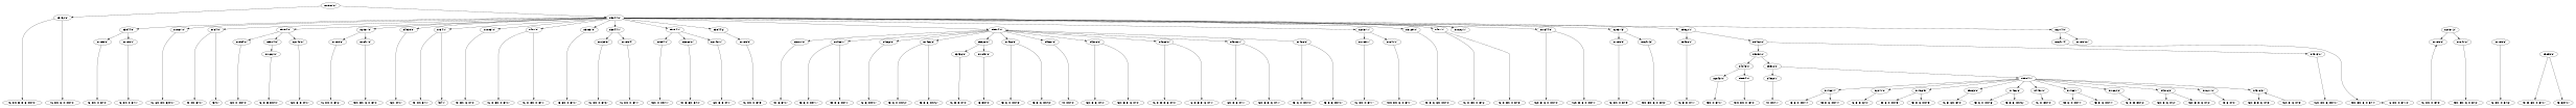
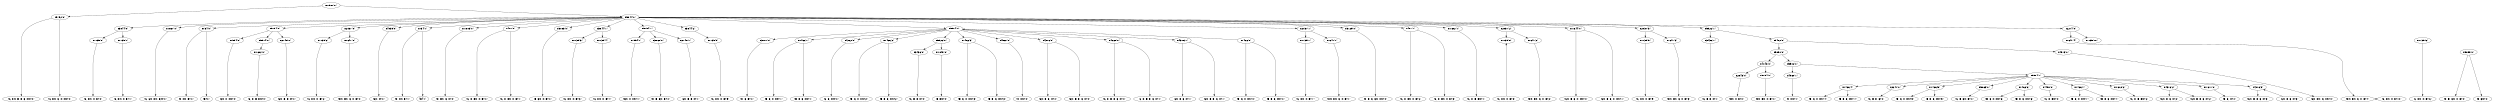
  digraph {
    "L-1581(0)"
    "L5752(0)"
    "L5844(0)"
    "L3844(0)"
    "L1867(0)"
    "L734(0)"
    "L5794(0)"
    "L2037(0)"
    "L4039(0)"
    "L734(1)"
    "L-1803(0)"
    "L487(0)"
    "L5083(0)"
    "L3844(1)"
    "L5794(1)"
    "L3844(2)"
    "L5904(0)"
    "L2037(1)"
    "L5129(0)"
    "L487(1)"
    "L-1602(1)"
    "L2037(2)"
    "L-1644(0)"
    "L2037(3)"
    "L5922(1)"
    "L2274(0)"
    "L1139(0)"
    "L1139(1)"
    "L1954(0)"
    "L5914(0)"
    "L2748(0)"
    "L1139(2)"
    "L1647(0)"
    "L1139(3)"
    "L1139(4)"
    "L1954(1)"
    "L3860(0)"
    "L2748(1)"
    "L1139(5)"
    "L1139(6)"
    "L1466(0)"
    "L3107(0)"
    "L1466(1)"
    "L4262(0)"
    "L1466(2)"
    "L5922(0)"
    "L1466(3)"
    "L4960(0)"
    "L4316(0)"
    "L4668(0)"
    "L4316(1)"
    "L1139(7)"
    "L1647(1)"
    "L1139(8)"
    "L1647(2)"
    "L1139(9)"
    "L1647(3)"
    "L3436(1)"
    "L5482(0)"
    "L1647(4)"
    "L1139(10)"
    "L-1602(0)"
    "L5899(0)"
    "L3436(0)"
    "L-1849(0)"
    "L5890(0)"
    "L4913(0)"
    "L4043(0)"
    "L5902(0)"
    "L2843(0)"
    "L5054(0)"
    "L4960(1)"
    "L5904(1)"
    "L1466(4)"
    "L2241(0)"
    "L1466(5)"
    "L5063(0)"
    "L1466(6)"
    "L4490(0)"
    "L1466(7)"
    "L-1602(2)"
    "L4316(2)"
    "L-1611(0)"
    "L4316(3)"
    "[C  Dis  E  F  G  Ais](0)"
    "[C  Fis  G  A  Ais](0)"
    "[C  Dis  A  B](0)"
    "[C  Dis  A  B](1)"
    "[C  Cis  Dis  Gis](0)"
    "[D  Ais  B](0)"
    "[B](0)"
    "[Gis  A  Ais](0)"
    "[C  D  E  Fis](0)"
    "[D  E  Gis  A  B](0)"
    "[F  Gis](0)"
    "[Cis  E  F  A](0)"
    "[C  Dis  A  B](2)"
    "[Dis  Fis  G  A  B](0)"
    "[Cis  A](0)"
    "[D  Ais  B](1)"
    "[B](1)"
    "[D  Fis  G  A](0)"
    "[C  D  Fis  A  B](0)"
    "[C  D  Fis  A  B](1)"
    "[E  Gis  A  B](0)"
    "[C  Dis  A  B](3)"
    "[C  Dis  A  B](4)"
    "[Gis  A  Ais](1)"
    "[D  E  Gis  B](0)"
    "[Cis  E  F  A](1)"
    "[C  Dis  A  B](5)"
    "[C  Dis  A  B](6)"
    "[E  G  A  Ais](0)"
    "[E  F  G  Ais](0)"
    "[D  G  B](0)"
    "[E  G  A  Ais](1)"
    "[E  F  G  Ais](1)"
    "[C  G  Ais](0)"
    "[E  G  A  Ais](2)"
    "[E  F  G  Ais](2)"
    "[C  E  F  A](0)"
    "[E  Fis](0)"
    "[E  G  A  Ais](3)"
    "[E  F  G  Ais](3)"
    "[A  Ais](0)"
    "[Cis  F  G  A](0)"
    "[Cis  E  F  G  A](0)"
    "[C  D  E  F  G  A](0)"
    "[C  D  E  F  G  A](1)"
    "[Cis  F  G  A](1)"
    "[Cis  E  F  G  A](1)"
    "[C  Dis  A  B](7)"
    "[Dis  Fis  G  A  B](1)"
    "[D  F  G  Gis  Ais](0)"
    "[C  D  Fis  A  B](2)"
    "[C  D  Fis  A  B](3)"
+   "[C  D  E  Fis](1)"
    "[C  Dis  A  B](8)"
    "[Dis  Fis  G  A  B](2)"
    "[Cis  E  G  A  Ais](0)"
    "[Cis  E  G  A  Ais](1)"
    "[C  Dis  A  B](9)"
    "[Dis  Fis  G  A  B](3)"
    "[C  E  F  A](1)"
    "[Fis  A  B](0)"
    "[Dis  Fis  A  B](0)"
    "[A  Ais](1)"
    "[E  G  A  Ais](4)"
    "[E  F  G  Ais](4)"
    "[C  E  F  G](0)"
    "[E  G  A  Ais](5)"
    "[E  F  G  Ais](5)"
    "[C  E  Gis  B](0)"
    "[E  G  A  Ais](6)"
    "[E  F  G  Ais](6)"
    "[C  D  Fis](0)"
    "[E  G  A  Ais](7)"
    "[E  F  G  Ais](7)"
    "[C  D  E  Fis](2)"
    "[Cis  F  G  A](2)"
    "[Cis  E  F  G  A](2)"
    "[F  G  A](0)"
    "[Cis  F  G  A](3)"
    "[Cis  E  F  G  A](3)"
    "[Cis  Dis  G  Ais](0)"
    "[Dis  Fis  G  A  B](4)"
    "[C  Dis  A  B](10)"
    subgraph sub_1 {
      rank=min
      "L-1581(0)"
    }
    subgraph sub_2 {
      rank=same
      "L5752(0)"
      "L5844(0)"
    }
    subgraph sub_3 {
      rank=same
      "L3844(0)"
      "L1867(0)"
      "L734(0)"
      "L5794(0)"
      "L2037(0)"
      "L4039(0)"
      "L734(1)"
      "L-1803(0)"
      "L487(0)"
      "L5083(0)"
      "L3844(1)"
      "L5794(1)"
      "L3844(2)"
      "L5904(0)"
      "L2037(1)"
      "L5129(0)"
      "L487(1)"
      "L-1602(1)"
      "L2037(2)"
      "L-1644(0)"
      "L2037(3)"
      "L5922(1)"
      "L2274(0)"
    }
    subgraph sub_4 {
      rank=same
      "L1139(0)"
      "L1139(1)"
      "L1954(0)"
      "L5914(0)"
      "L2748(0)"
      "L1139(2)"
      "L1647(0)"
      "L1139(3)"
      "L1139(4)"
      "L1954(1)"
      "L3860(0)"
      "L2748(1)"
      "L1139(5)"
      "L1139(6)"
      "L1466(0)"
      "L3107(0)"
      "L1466(1)"
      "L4262(0)"
      "L1466(2)"
      "L5922(0)"
      "L1466(3)"
      "L4960(0)"
      "L4316(0)"
      "L4668(0)"
      "L4316(1)"
      "L1139(7)"
      "L1647(1)"
      "L1139(8)"
      "L1647(2)"
      "L1139(9)"
      "L1647(3)"
      "L3436(1)"
      "L5482(0)"
      "L1647(4)"
      "L1139(10)"
    }
    subgraph sub_5 {
      rank=same
      "L-1602(0)"
      "L5899(0)"
      "L3436(0)"
      "L-1849(0)"
      "L5890(0)"
      "L4913(0)"
    }
    subgraph sub_6 {
      rank=same
      "L4043(0)"
      "L5902(0)"
    }
    subgraph sub_7 {
      rank=same
      "L2843(0)"
      "L5054(0)"
      "L4960(1)"
      "L5904(1)"
    }
    subgraph sub_8 {
      rank=same
      "L1466(4)"
      "L2241(0)"
      "L1466(5)"
      "L5063(0)"
      "L1466(6)"
      "L4490(0)"
      "L1466(7)"
      "L-1602(2)"
      "L4316(2)"
      "L-1611(0)"
      "L4316(3)"
    }
    subgraph sub_9 {
      rank=max
      "[C  Dis  E  F  G  Ais](0)"
      "[C  Fis  G  A  Ais](0)"
      "[C  Dis  A  B](0)"
      "[C  Dis  A  B](1)"
      "[C  Cis  Dis  Gis](0)"
      "[D  Ais  B](0)"
      "[B](0)"
      "[Gis  A  Ais](0)"
      "[C  D  E  Fis](0)"
      "[D  E  Gis  A  B](0)"
      "[F  Gis](0)"
      "[Cis  E  F  A](0)"
      "[C  Dis  A  B](2)"
      "[Dis  Fis  G  A  B](0)"
      "[Cis  A](0)"
      "[D  Ais  B](1)"
      "[B](1)"
      "[D  Fis  G  A](0)"
      "[C  D  Fis  A  B](0)"
      "[C  D  Fis  A  B](1)"
      "[E  Gis  A  B](0)"
      "[C  Dis  A  B](3)"
      "[C  Dis  A  B](4)"
      "[Gis  A  Ais](1)"
      "[D  E  Gis  B](0)"
      "[Cis  E  F  A](1)"
      "[C  Dis  A  B](5)"
      "[C  Dis  A  B](6)"
      "[E  G  A  Ais](0)"
      "[E  F  G  Ais](0)"
      "[D  G  B](0)"
      "[E  G  A  Ais](1)"
      "[E  F  G  Ais](1)"
      "[C  G  Ais](0)"
      "[E  G  A  Ais](2)"
      "[E  F  G  Ais](2)"
      "[C  E  F  A](0)"
      "[E  Fis](0)"
      "[E  G  A  Ais](3)"
      "[E  F  G  Ais](3)"
      "[A  Ais](0)"
      "[Cis  F  G  A](0)"
      "[Cis  E  F  G  A](0)"
      "[C  D  E  F  G  A](0)"
      "[C  D  E  F  G  A](1)"
      "[Cis  F  G  A](1)"
      "[Cis  E  F  G  A](1)"
      "[C  Dis  A  B](7)"
      "[Dis  Fis  G  A  B](1)"
      "[D  F  G  Gis  Ais](0)"
      "[C  D  Fis  A  B](2)"
      "[C  D  Fis  A  B](3)"
+     "[C  D  E  Fis](1)"
      "[C  Dis  A  B](8)"
      "[Dis  Fis  G  A  B](2)"
      "[Cis  E  G  A  Ais](0)"
      "[Cis  E  G  A  Ais](1)"
      "[C  Dis  A  B](9)"
      "[Dis  Fis  G  A  B](3)"
      "[C  E  F  A](1)"
      "[Fis  A  B](0)"
      "[Dis  Fis  A  B](0)"
      "[A  Ais](1)"
      "[E  G  A  Ais](4)"
      "[E  F  G  Ais](4)"
      "[C  E  F  G](0)"
      "[E  G  A  Ais](5)"
      "[E  F  G  Ais](5)"
      "[C  E  Gis  B](0)"
      "[E  G  A  Ais](6)"
      "[E  F  G  Ais](6)"
      "[C  D  Fis](0)"
      "[E  G  A  Ais](7)"
      "[E  F  G  Ais](7)"
      "[C  D  E  Fis](2)"
      "[Cis  F  G  A](2)"
      "[Cis  E  F  G  A](2)"
      "[F  G  A](0)"
      "[Cis  F  G  A](3)"
      "[Cis  E  F  G  A](3)"
      "[Cis  Dis  G  Ais](0)"
      "[Dis  Fis  G  A  B](4)"
      "[C  Dis  A  B](10)"
    }
    "L-1581(0)" -> "L5752(0)"
    "L-1581(0)" -> "L5844(0)"
    "L5752(0)" -> "[C  Dis  E  F  G  Ais](0)"
    "L5752(0)" -> "[C  Fis  G  A  Ais](0)"
    "L5844(0)" -> "L3844(0)"
    "L5844(0)" -> "L1867(0)"
    "L5844(0)" -> "L734(0)"
    "L5844(0)" -> "L5794(0)"
    "L5844(0)" -> "L2037(0)"
    "L5844(0)" -> "L4039(0)"
    "L5844(0)" -> "L734(1)"
    "L5844(0)" -> "L-1803(0)"
    "L5844(0)" -> "L487(0)"
    "L5844(0)" -> "L5083(0)"
    "L5844(0)" -> "L3844(1)"
    "L5844(0)" -> "L5794(1)"
    "L5844(0)" -> "L3844(2)"
    "L5844(0)" -> "L5904(0)"
    "L5844(0)" -> "L2037(1)"
    "L5844(0)" -> "L5129(0)"
    "L5844(0)" -> "L487(1)"
    "L5844(0)" -> "L-1602(1)"
+   "L5844(0)" -> "L2037(2)"
    "L5844(0)" -> "L-1644(0)"
    "L5844(0)" -> "L2037(3)"
    "L5844(0)" -> "L5922(1)"
    "L5844(0)" -> "L2274(0)"
    "L3844(0)" -> "L1139(0)"
    "L3844(0)" -> "L1139(1)"
    "L1867(0)" -> "[C  Cis  Dis  Gis](0)"
    "L734(0)" -> "[D  Ais  B](0)"
    "L734(0)" -> "[B](0)"
    "L5794(0)" -> "L1954(0)"
    "L5794(0)" -> "L5914(0)"
    "L5794(0)" -> "L2748(0)"
    "L2037(0)" -> "L1139(2)"
    "L2037(0)" -> "L1647(0)"
    "L4039(0)" -> "[Cis  A](0)"
    "L734(1)" -> "[D  Ais  B](1)"
    "L734(1)" -> "[B](1)"
    "L-1803(0)" -> "[D  Fis  G  A](0)"
    "L487(0)" -> "[C  D  Fis  A  B](0)"
    "L487(0)" -> "[C  D  Fis  A  B](1)"
    "L5083(0)" -> "[E  Gis  A  B](0)"
    "L3844(1)" -> "L1139(3)"
    "L3844(1)" -> "L1139(4)"
    "L5794(1)" -> "L1954(1)"
    "L5794(1)" -> "L3860(0)"
    "L5794(1)" -> "L2748(1)"
    "L3844(2)" -> "L1139(5)"
    "L5904(0)" -> "L3107(0)"
    "L5904(0)" -> "L1466(1)"
    "L5904(0)" -> "L4262(0)"
    "L5904(0)" -> "L1466(2)"
    "L5904(0)" -> "L5922(0)"
    "L5904(0)" -> "L1466(3)"
    "L5904(0)" -> "L4960(0)"
    "L5904(0)" -> "L4316(0)"
    "L5904(0)" -> "L4668(0)"
    "L5904(0)" -> "L4316(1)"
    "L2037(1)" -> "L1139(7)"
    "L2037(1)" -> "L1647(1)"
    "L5129(0)" -> "[D  F  G  Gis  Ais](0)"
    "L487(1)" -> "[C  D  Fis  A  B](2)"
    "L487(1)" -> "[C  D  Fis  A  B](3)"
+   "L-1602(1)" -> "[C  D  E  Fis](1)"
    "L2037(2)" -> "L1139(8)"
    "L2037(2)" -> "L1647(2)"
    "L-1644(0)" -> "[Cis  E  G  A  Ais](0)"
    "L-1644(0)" -> "[Cis  E  G  A  Ais](1)"
    "L2037(3)" -> "L1139(9)"
    "L2037(3)" -> "L1647(3)"
    "L5922(1)" -> "L3436(1)"
    "L5922(1)" -> "L5482(0)"
    "L2274(0)" -> "L1647(4)"
    "L2274(0)" -> "L1139(10)"
    "L1139(0)" -> "[C  Dis  A  B](0)"
    "L1139(1)" -> "[C  Dis  A  B](1)"
    "L1954(0)" -> "[Gis  A  Ais](0)"
    "L5914(0)" -> "L-1602(0)"
    "L2748(0)" -> "[Cis  E  F  A](0)"
    "L1139(2)" -> "[C  Dis  A  B](2)"
    "L1647(0)" -> "[Dis  Fis  G  A  B](0)"
    "L1139(3)" -> "[C  Dis  A  B](3)"
    "L1139(4)" -> "[C  Dis  A  B](4)"
    "L1954(1)" -> "[Gis  A  Ais](1)"
    "L3860(0)" -> "[D  E  Gis  B](0)"
    "L2748(1)" -> "[Cis  E  F  A](1)"
    "L1139(5)" -> "[C  Dis  A  B](5)"
    "L1139(6)" -> "[C  Dis  A  B](6)"
    "L1466(0)" -> "L5904(0)"
    "L1466(0)" -> "[E  G  A  Ais](0)"
    "L1466(0)" -> "[E  F  G  Ais](0)"
    "L3107(0)" -> "[D  G  B](0)"
    "L1466(1)" -> "[E  G  A  Ais](1)"
    "L1466(1)" -> "[E  F  G  Ais](1)"
    "L4262(0)" -> "[C  G  Ais](0)"
    "L1466(2)" -> "[E  G  A  Ais](2)"
    "L1466(2)" -> "[E  F  G  Ais](2)"
    "L5922(0)" -> "L3436(0)"
    "L5922(0)" -> "L-1849(0)"
    "L1466(3)" -> "[E  G  A  Ais](3)"
    "L1466(3)" -> "[E  F  G  Ais](3)"
    "L4960(0)" -> "[A  Ais](0)"
    "L4316(0)" -> "[Cis  F  G  A](0)"
    "L4316(0)" -> "[Cis  E  F  G  A](0)"
    "L4668(0)" -> "[C  D  E  F  G  A](0)"
    "L4668(0)" -> "[C  D  E  F  G  A](1)"
    "L4316(1)" -> "[Cis  F  G  A](1)"
    "L4316(1)" -> "[Cis  E  F  G  A](1)"
    "L1139(7)" -> "[C  Dis  A  B](7)"
    "L1647(1)" -> "[Dis  Fis  G  A  B](1)"
    "L1647(2)" -> "[Dis  Fis  G  A  B](2)"
    "L1139(9)" -> "[C  Dis  A  B](9)"
    "L1647(3)" -> "[Dis  Fis  G  A  B](3)"
    "L3436(1)" -> "[C  E  F  A](1)"
    "L5482(0)" -> "L5890(0)"
    "L5482(0)" -> "L4913(0)"
    "L1647(4)" -> "[Dis  Fis  G  A  B](4)"
    "L-1602(0)" -> "[C  D  E  Fis](0)"
    "L5899(0)" -> "[D  E  Gis  A  B](0)"
    "L5899(0)" -> "[F  Gis](0)"
    "L3436(0)" -> "[C  E  F  A](0)"
    "L-1849(0)" -> "[E  Fis](0)"
    "L5890(0)" -> "L4043(0)"
    "L5890(0)" -> "L5902(0)"
    "L4913(0)" -> "[Cis  Dis  G  Ais](0)"
    "L4043(0)" -> "L2843(0)"
    "L4043(0)" -> "L5054(0)"
    "L5902(0)" -> "L4960(1)"
    "L5902(0)" -> "L5904(1)"
    "L2843(0)" -> "[Fis  A  B](0)"
    "L5054(0)" -> "[Dis  Fis  A  B](0)"
    "L4960(1)" -> "[A  Ais](1)"
    "L5904(1)" -> "L1466(4)"
    "L5904(1)" -> "L2241(0)"
    "L5904(1)" -> "L1466(5)"
    "L5904(1)" -> "L5063(0)"
    "L5904(1)" -> "L1466(6)"
    "L5904(1)" -> "L4490(0)"
    "L5904(1)" -> "L1466(7)"
    "L5904(1)" -> "L-1602(2)"
    "L5904(1)" -> "L4316(2)"
    "L5904(1)" -> "L-1611(0)"
    "L5904(1)" -> "L4316(3)"
    "L1466(4)" -> "[E  G  A  Ais](4)"
    "L1466(4)" -> "[E  F  G  Ais](4)"
    "L2241(0)" -> "[C  E  F  G](0)"
    "L1466(5)" -> "[E  G  A  Ais](5)"
    "L1466(5)" -> "[E  F  G  Ais](5)"
    "L5063(0)" -> "[C  E  Gis  B](0)"
    "L1466(6)" -> "[E  G  A  Ais](6)"
    "L1466(6)" -> "[E  F  G  Ais](6)"
    "L4490(0)" -> "[C  D  Fis](0)"
    "L1466(7)" -> "[E  G  A  Ais](7)"
    "L1466(7)" -> "[E  F  G  Ais](7)"
    "L-1602(2)" -> "[C  D  E  Fis](2)"
    "L4316(2)" -> "[Cis  F  G  A](2)"
    "L4316(2)" -> "[Cis  E  F  G  A](2)"
    "L-1611(0)" -> "[F  G  A](0)"
    "L4316(3)" -> "[Cis  E  F  G  A](3)"
    "[C  Dis  A  B](8)" -> "L1139(8)"
    "[Cis  F  G  A](3)" -> "L4316(3)"
    "[Dis  Fis  G  A  B](4)" -> "[C  Dis  A  B](10)"
  }
